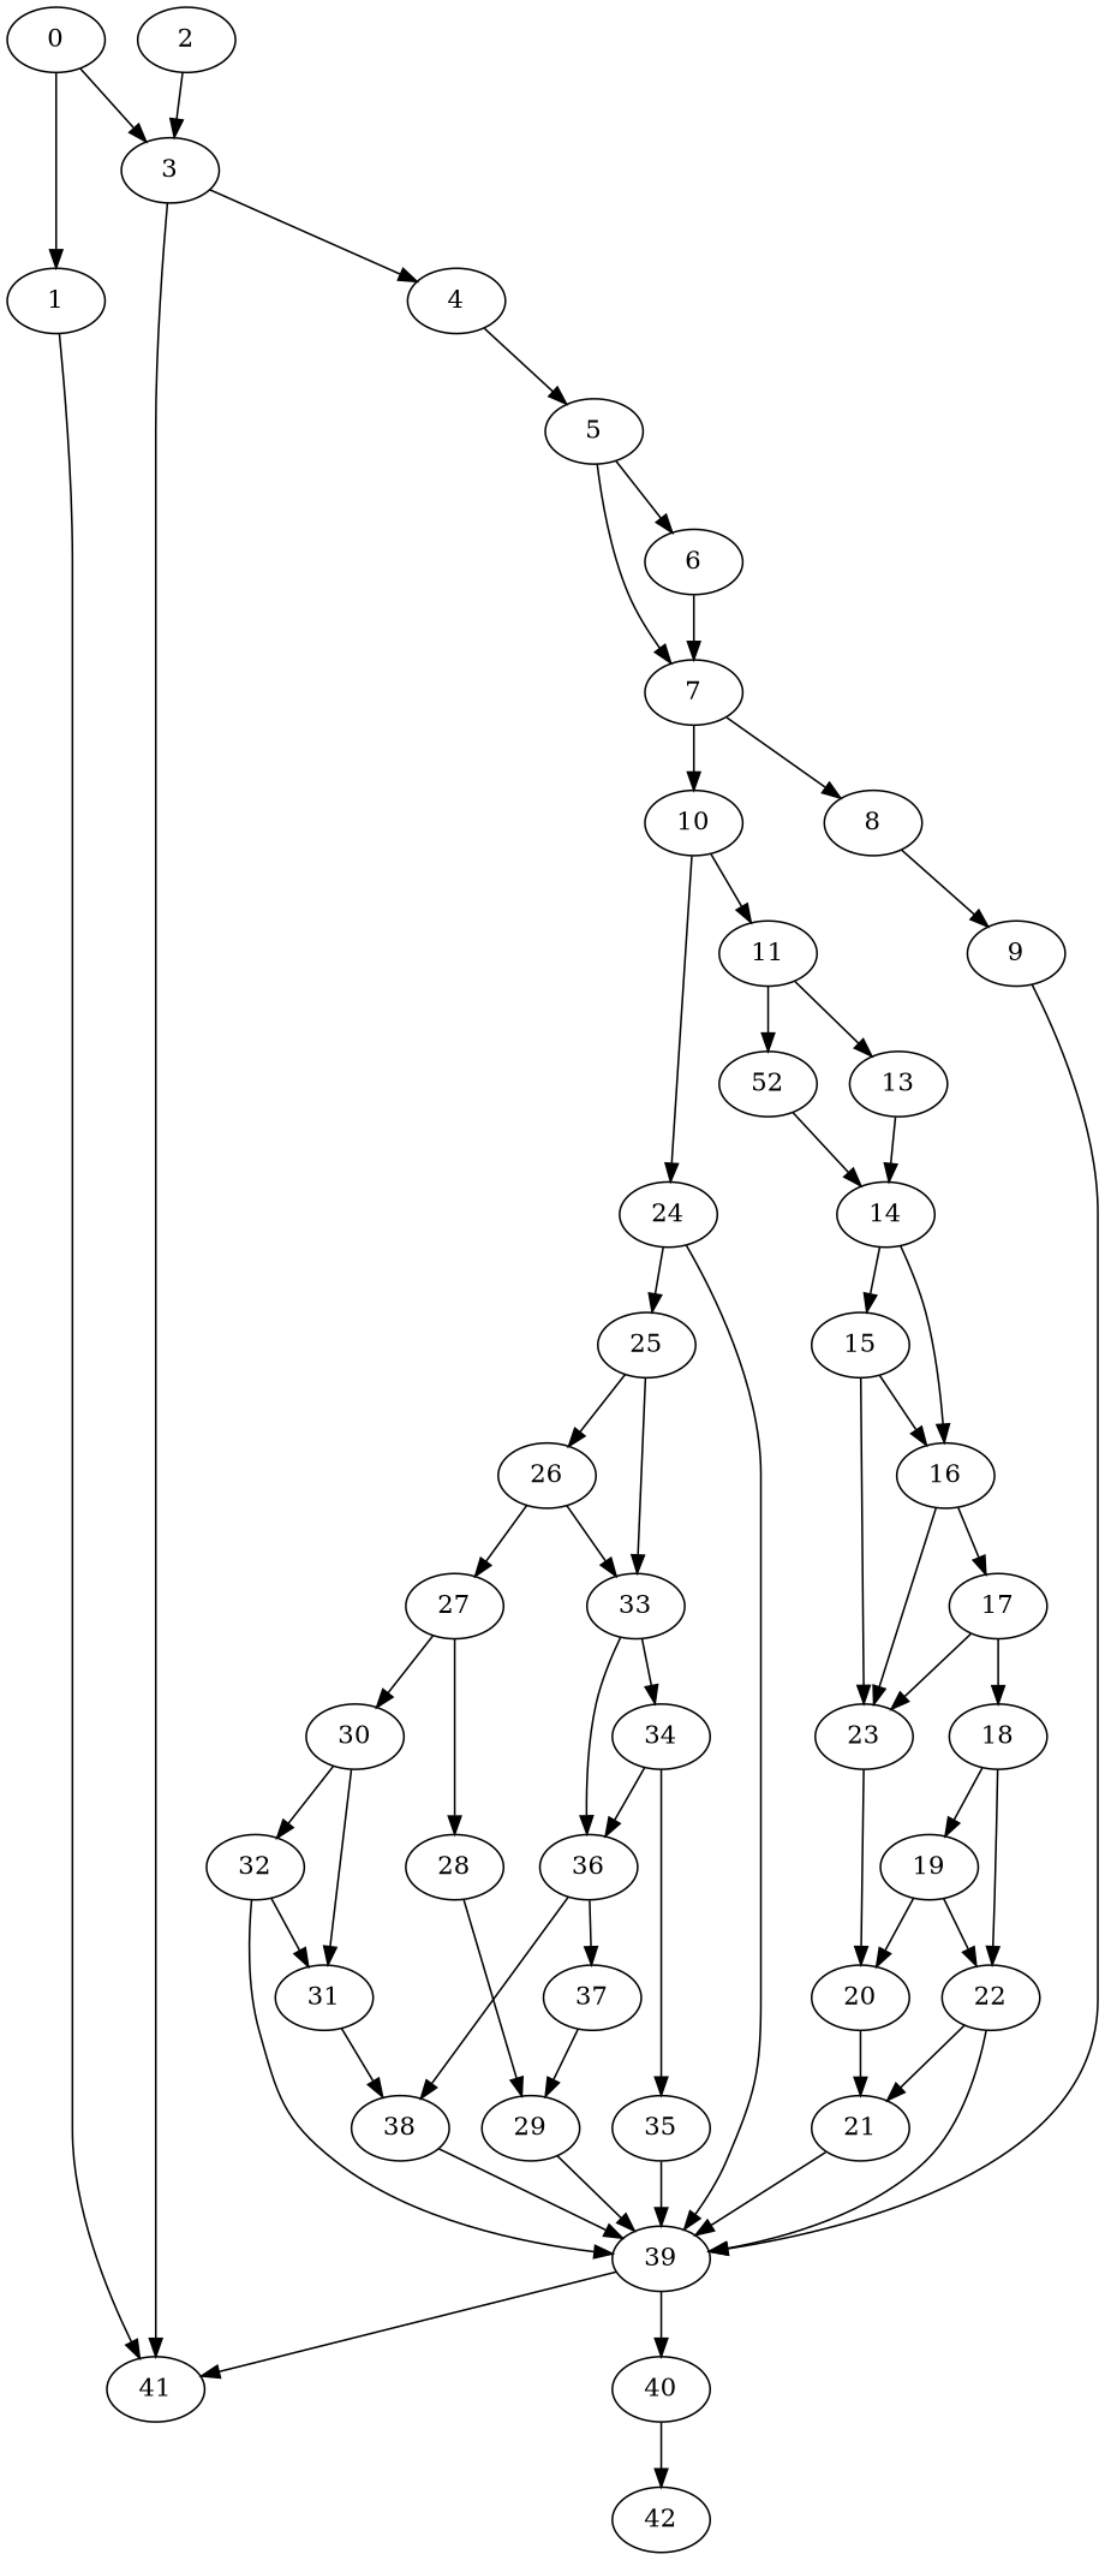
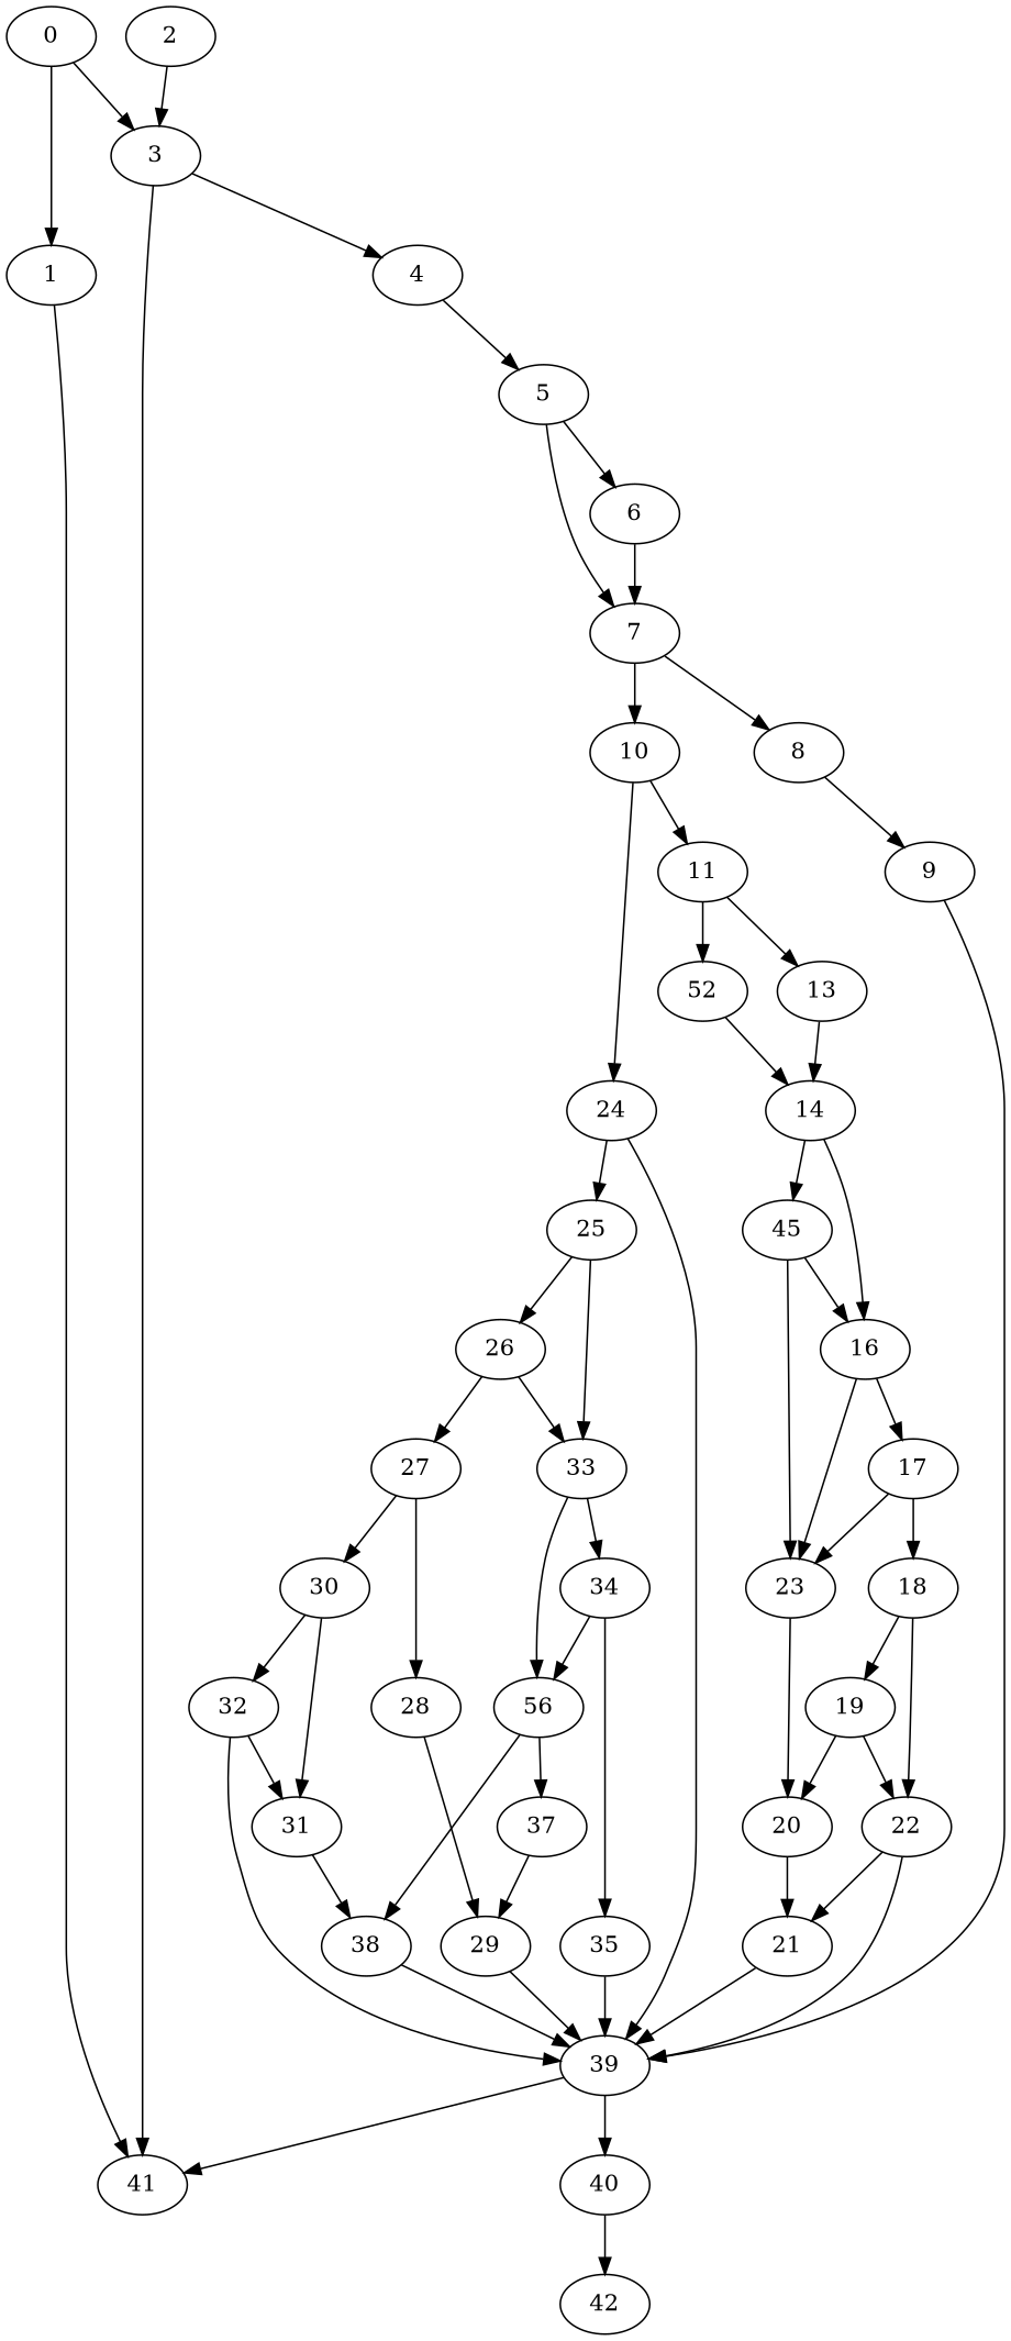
  digraph {
    0
    1
    3
    41
    4
    2
    5
    6
    7
    8
    10
    9
    11
    24
    39
    21
    40
    n18 [label=52]
    13
    25
    14
-   15
+   15 [label=45]
    16
    23
    17
    20
    18
    19
    22
    26
    33
    27
    34
-   36
+   36 [label=56]
    28
    30
    29
    31
    32
    38
    35
    37
    42
    0 -> 1
    0 -> 3
    1 -> 41
    3 -> 41
    3 -> 4
    4 -> 5
    2 -> 3
    5 -> 6
    5 -> 7
    6 -> 7
    7 -> 8
    7 -> 10
    8 -> 9
    10 -> 11
    10 -> 24
    9 -> 39
    11 -> n18
    11 -> 13
    24 -> 39
    24 -> 25
    39 -> 41
    39 -> 40
    21 -> 39
    40 -> 42
    n18 -> 14
    13 -> 14
    25 -> 26
    25 -> 33
    14 -> 15
    14 -> 16
    15 -> 16
    15 -> 23
    16 -> 23
    16 -> 17
    23 -> 20
    17 -> 23
    17 -> 18
    20 -> 21
    18 -> 19
    18 -> 22
    19 -> 20
    19 -> 22
    22 -> 39
    22 -> 21
    26 -> 33
    26 -> 27
    33 -> 34
    33 -> 36
    27 -> 28
    27 -> 30
    34 -> 36
    34 -> 35
    36 -> 38
    36 -> 37
    28 -> 29
    30 -> 31
    30 -> 32
    29 -> 39
    31 -> 38
    32 -> 39
    32 -> 31
    38 -> 39
    35 -> 39
    37 -> 29
  }
